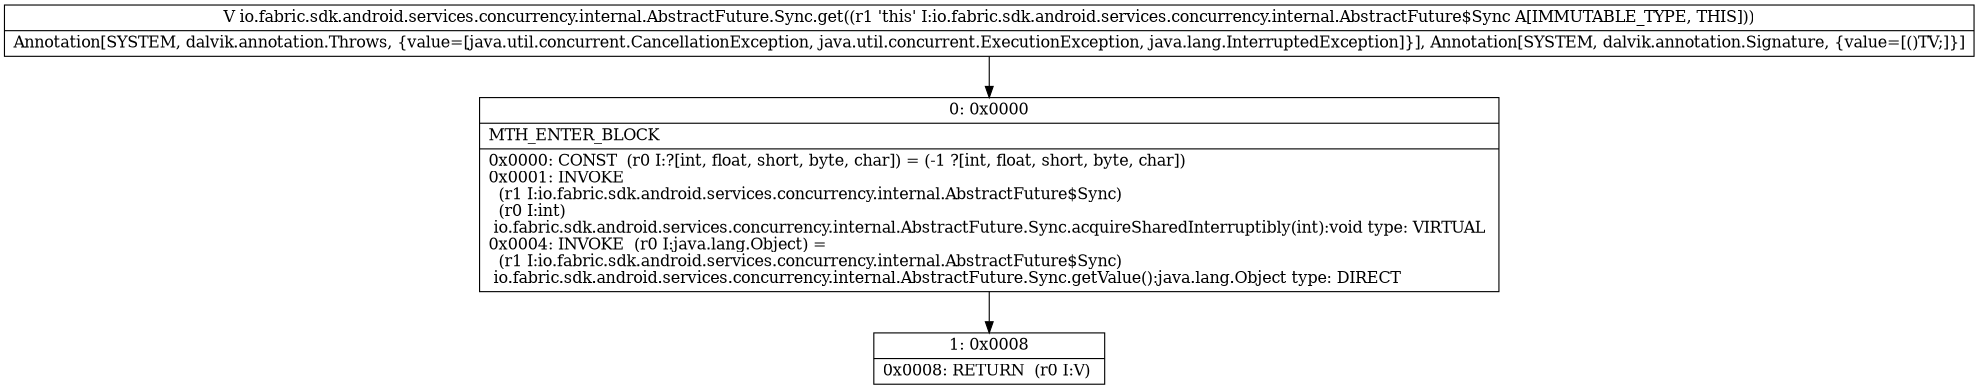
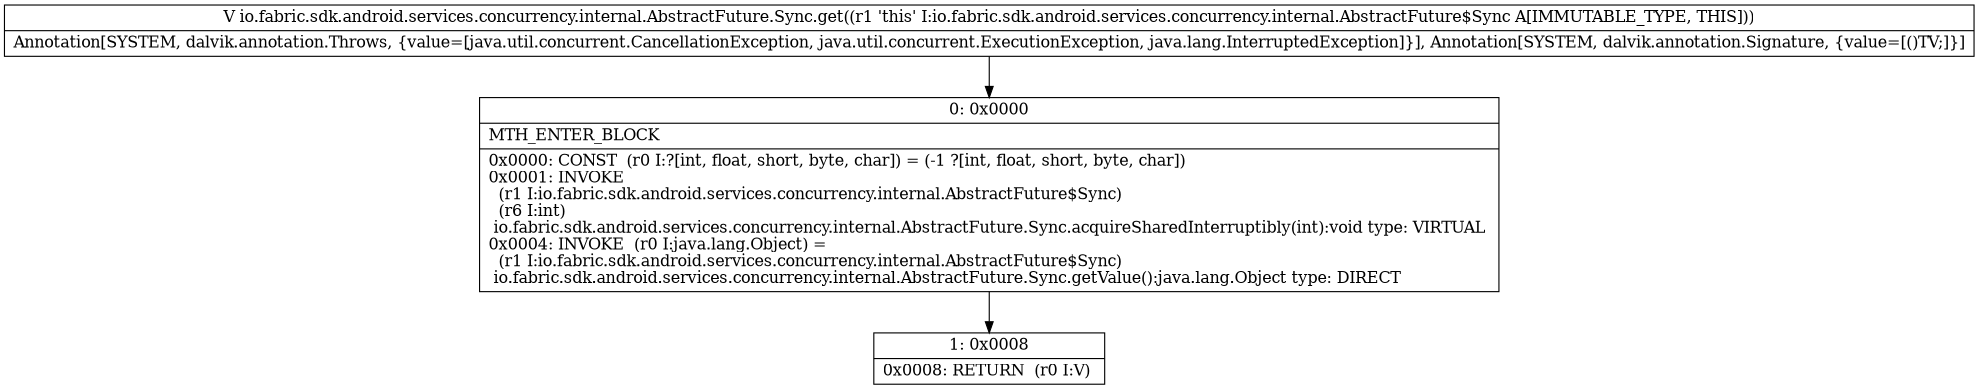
  digraph {
    node [shape=record]
-   n1 [label="{0\:\ 0x0000|MTH_ENTER_BLOCK\l|0x0000: CONST  (r0 I:?[int, float, short, byte, char]) = (\-1 ?[int, float, short, byte, char]) \l0x0001: INVOKE  \l  (r1 I:io.fabric.sdk.android.services.concurrency.internal.AbstractFuture$Sync)\l  (r0 I:int)\l io.fabric.sdk.android.services.concurrency.internal.AbstractFuture.Sync.acquireSharedInterruptibly(int):void type: VIRTUAL \l0x0004: INVOKE  (r0 I:java.lang.Object) = \l  (r1 I:io.fabric.sdk.android.services.concurrency.internal.AbstractFuture$Sync)\l io.fabric.sdk.android.services.concurrency.internal.AbstractFuture.Sync.getValue():java.lang.Object type: DIRECT \l}"]
+   n1 [label="{0\:\ 0x0000|MTH_ENTER_BLOCK\l|0x0000: CONST  (r0 I:?[int, float, short, byte, char]) = (\-1 ?[int, float, short, byte, char]) \l0x0001: INVOKE  \l  (r1 I:io.fabric.sdk.android.services.concurrency.internal.AbstractFuture$Sync)\l  (r6 I:int)\l io.fabric.sdk.android.services.concurrency.internal.AbstractFuture.Sync.acquireSharedInterruptibly(int):void type: VIRTUAL \l0x0004: INVOKE  (r0 I:java.lang.Object) = \l  (r1 I:io.fabric.sdk.android.services.concurrency.internal.AbstractFuture$Sync)\l io.fabric.sdk.android.services.concurrency.internal.AbstractFuture.Sync.getValue():java.lang.Object type: DIRECT \l}"]
    n2 [label="{1\:\ 0x0008|0x0008: RETURN  (r0 I:V) \l}"]
    n3 [label="{V io.fabric.sdk.android.services.concurrency.internal.AbstractFuture.Sync.get((r1 'this' I:io.fabric.sdk.android.services.concurrency.internal.AbstractFuture$Sync A[IMMUTABLE_TYPE, THIS]))  | Annotation[SYSTEM, dalvik.annotation.Throws, \{value=[java.util.concurrent.CancellationException, java.util.concurrent.ExecutionException, java.lang.InterruptedException]\}], Annotation[SYSTEM, dalvik.annotation.Signature, \{value=[()TV;]\}]\l}"]
    n1 -> n2
    n3 -> n1
  }
